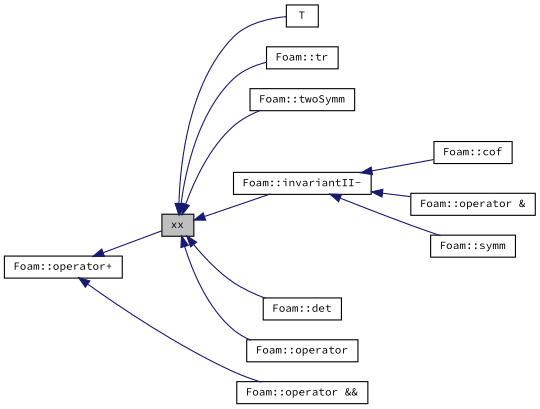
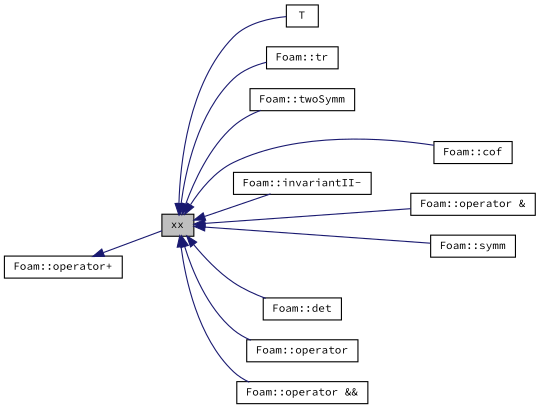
  digraph {
    fontname="Source Code Pro"
    rankdir=LR
    node [color=black fontname="Source Code Pro" fontsize=10 shape=record]
    edge [color=midnightblue dir=back fontname="Source Code Pro" fontsize=10 labelfontname=Helvetica labelfontsize=10 style=solid]
    n1 [fillcolor=grey75 fontcolor=black height=0.2 label=xx style=filled width=0.4]
    n2 [height=0.2 label="Foam::cof" width=0.4]
    n3 [height=0.2 label="Foam::det" width=0.4]
    n4 [height=0.2 label="Foam::operator" width=0.4]
    n5 [height=0.2 label="Foam::operator &" width=0.4]
    n6 [height=0.2 label="Foam::operator &&" width=0.4]
    n7 [height=0.2 label="Foam::invariantII-" width=0.4]
    n8 [height=0.2 label="Foam::symm" width=0.4]
    n9 [height=0.2 label=T width=0.4]
    n10 [height=0.2 label="Foam::tr" width=0.4]
    n11 [height=0.2 label="Foam::twoSymm" width=0.4]
    n12 [height=0.2 label="Foam::operator+" width=0.4]
-   n7 -> n2
+   n1 -> n2
    n1 -> n3
    n1 -> n4
-   n7 -> n5
-   n12 -> n6
+   n1 -> n5
+   n1 -> n6
    n1 -> n7
-   n7 -> n8
+   n1 -> n8
    n1 -> n9
    n1 -> n10
    n1 -> n11
    n12 -> n1
  }
